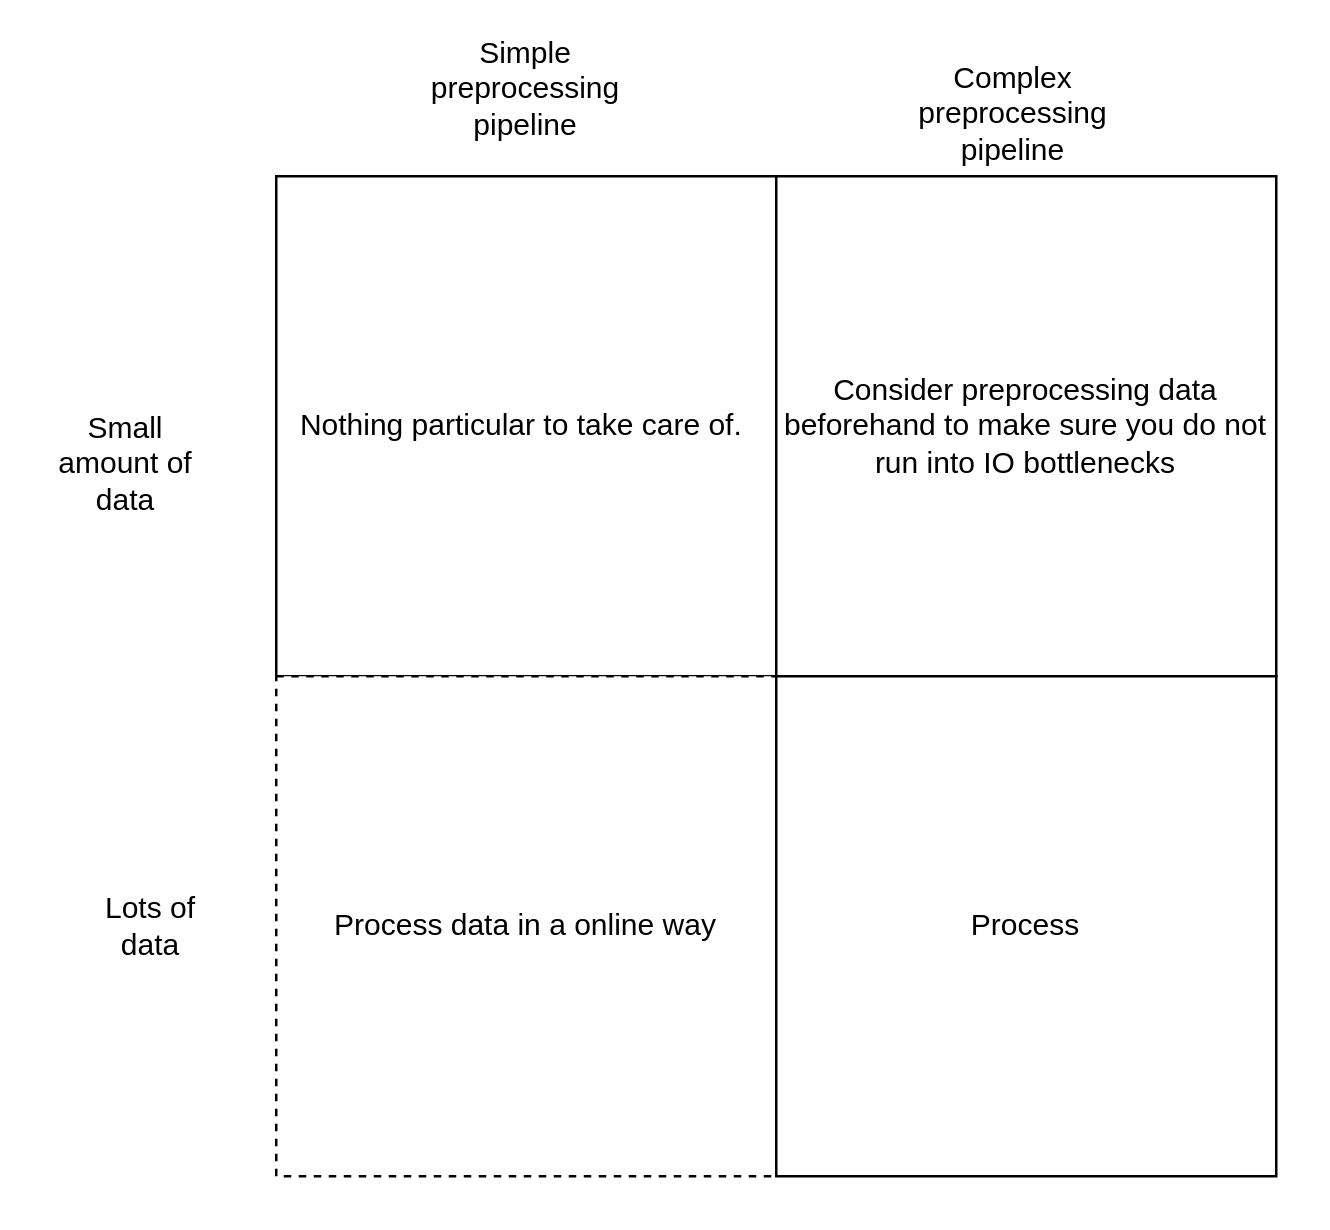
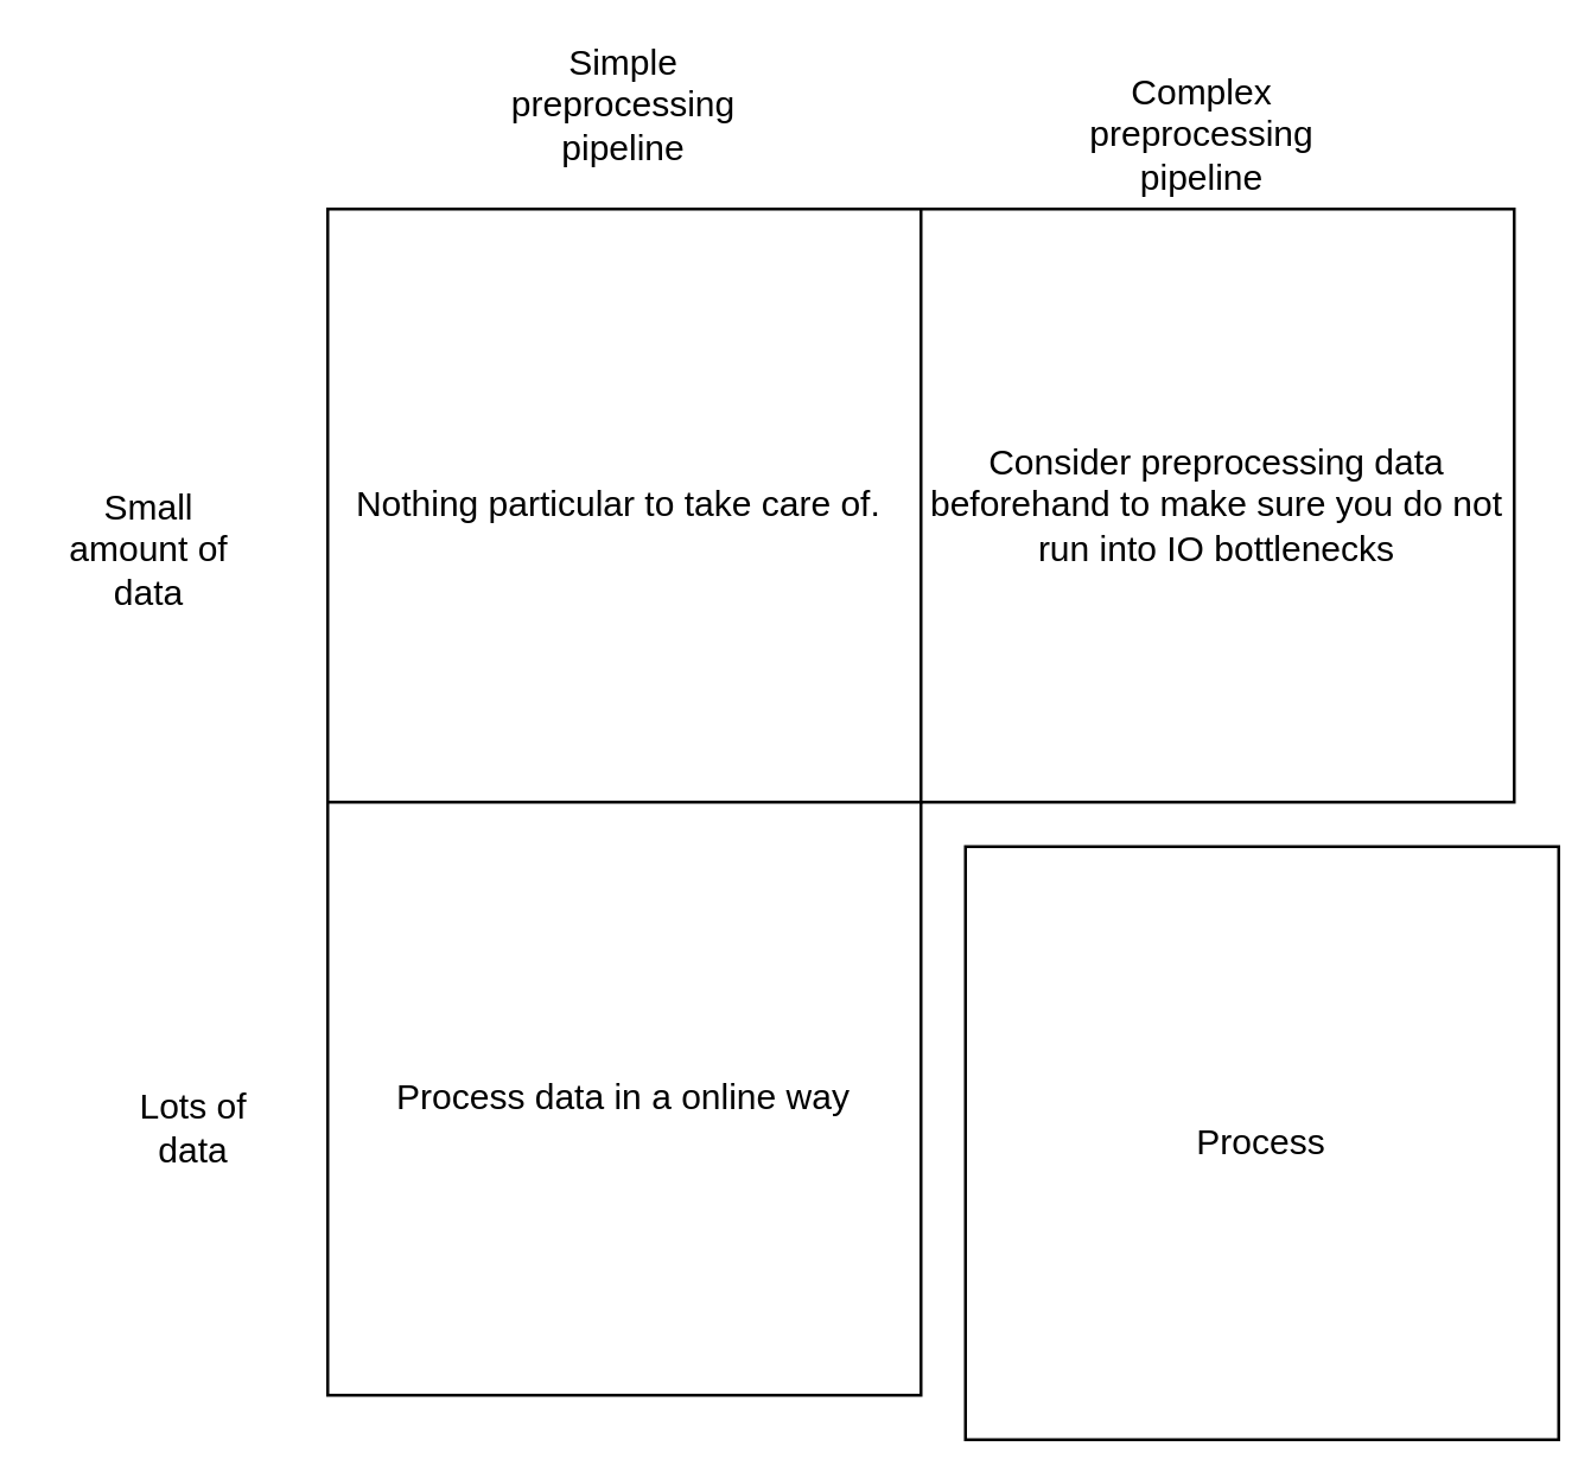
  <mxCell id="0" />
  <mxCell id="1" parent="0" />
  <mxCell id="2" value="Nothing particular to take care of.&amp;nbsp;" style="whiteSpace=wrap;html=1;aspect=fixed;" vertex="1" parent="1"><mxGeometry x="110" y="70" width="200" height="200" as="geometry" /></mxCell>
  <mxCell id="3" value="Consider preprocessing data beforehand to make sure you do not run into IO bottlenecks" style="whiteSpace=wrap;html=1;aspect=fixed;" vertex="1" parent="1"><mxGeometry x="310" y="70" width="200" height="200" as="geometry" /></mxCell>
- <mxCell id="4" value="Process data in a online way" style="whiteSpace=wrap;html=1;aspect=fixed;dashed=1;" vertex="1" parent="1"><mxGeometry x="110" y="270" width="200" height="200" as="geometry" /></mxCell>
- <mxCell id="5" value="Process" style="whiteSpace=wrap;html=1;aspect=fixed;" vertex="1" parent="1"><mxGeometry x="310" y="270" width="200" height="200" as="geometry" /></mxCell>
- <mxCell id="6" value="Lots of data" style="text;html=1;align=center;verticalAlign=middle;whiteSpace=wrap;rounded=0;" vertex="1" parent="1"><mxGeometry x="30" y="355" width="60" height="30" as="geometry" /></mxCell>
+ <mxCell id="4" value="Process data in a online way" style="whiteSpace=wrap;html=1;aspect=fixed;" vertex="1" parent="1"><mxGeometry x="110" y="270" width="200" height="200" as="geometry" /></mxCell>
+ <mxCell id="5" value="Process" style="whiteSpace=wrap;html=1;aspect=fixed;" vertex="1" parent="1"><mxGeometry x="325" y="285" width="200" height="200" as="geometry" /></mxCell>
+ <mxCell id="6" value="Lots of data" style="text;html=1;align=center;verticalAlign=middle;whiteSpace=wrap;rounded=0;" vertex="1" parent="1"><mxGeometry x="35" y="365" width="60" height="30" as="geometry" /></mxCell>
  <mxCell id="7" value="Small amount of data" style="text;html=1;align=center;verticalAlign=middle;whiteSpace=wrap;rounded=0;" vertex="1" parent="1"><mxGeometry x="20" y="170" width="60" height="30" as="geometry" /></mxCell>
  <mxCell id="8" value="Simple preprocessing pipeline" style="text;html=1;align=center;verticalAlign=middle;whiteSpace=wrap;rounded=0;" vertex="1" parent="1"><mxGeometry x="180" y="20" width="60" height="30" as="geometry" /></mxCell>
  <mxCell id="9" value="Complex preprocessing pipeline" style="text;html=1;align=center;verticalAlign=middle;whiteSpace=wrap;rounded=0;" vertex="1" parent="1"><mxGeometry x="375" y="30" width="60" height="30" as="geometry" /></mxCell>
